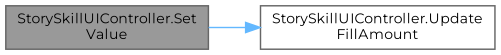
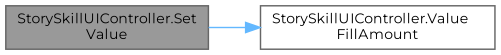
  digraph {
    rankdir=LR
    fontname=Montserrat
    node [fontname=Montserrat fontsize=10 shape=box style=filled]
    n1 [color=gray40 fillcolor=grey60 fontcolor=black height=0.2 label="StorySkillUIController.Set\lValue" width=0.4]
-   n2 [color=grey40 fillcolor=white height=0.2 label="StorySkillUIController.Update\lFillAmount" width=0.4]
+   n2 [color=grey40 fillcolor=white height=0.2 label="StorySkillUIController.Value\lFillAmount" width=0.4]
    n1 -> n2 [color=steelblue1 fontname=Montserrat fontsize=10 labelfontname=Helvetica labelfontsize=10 style=solid]
  }
